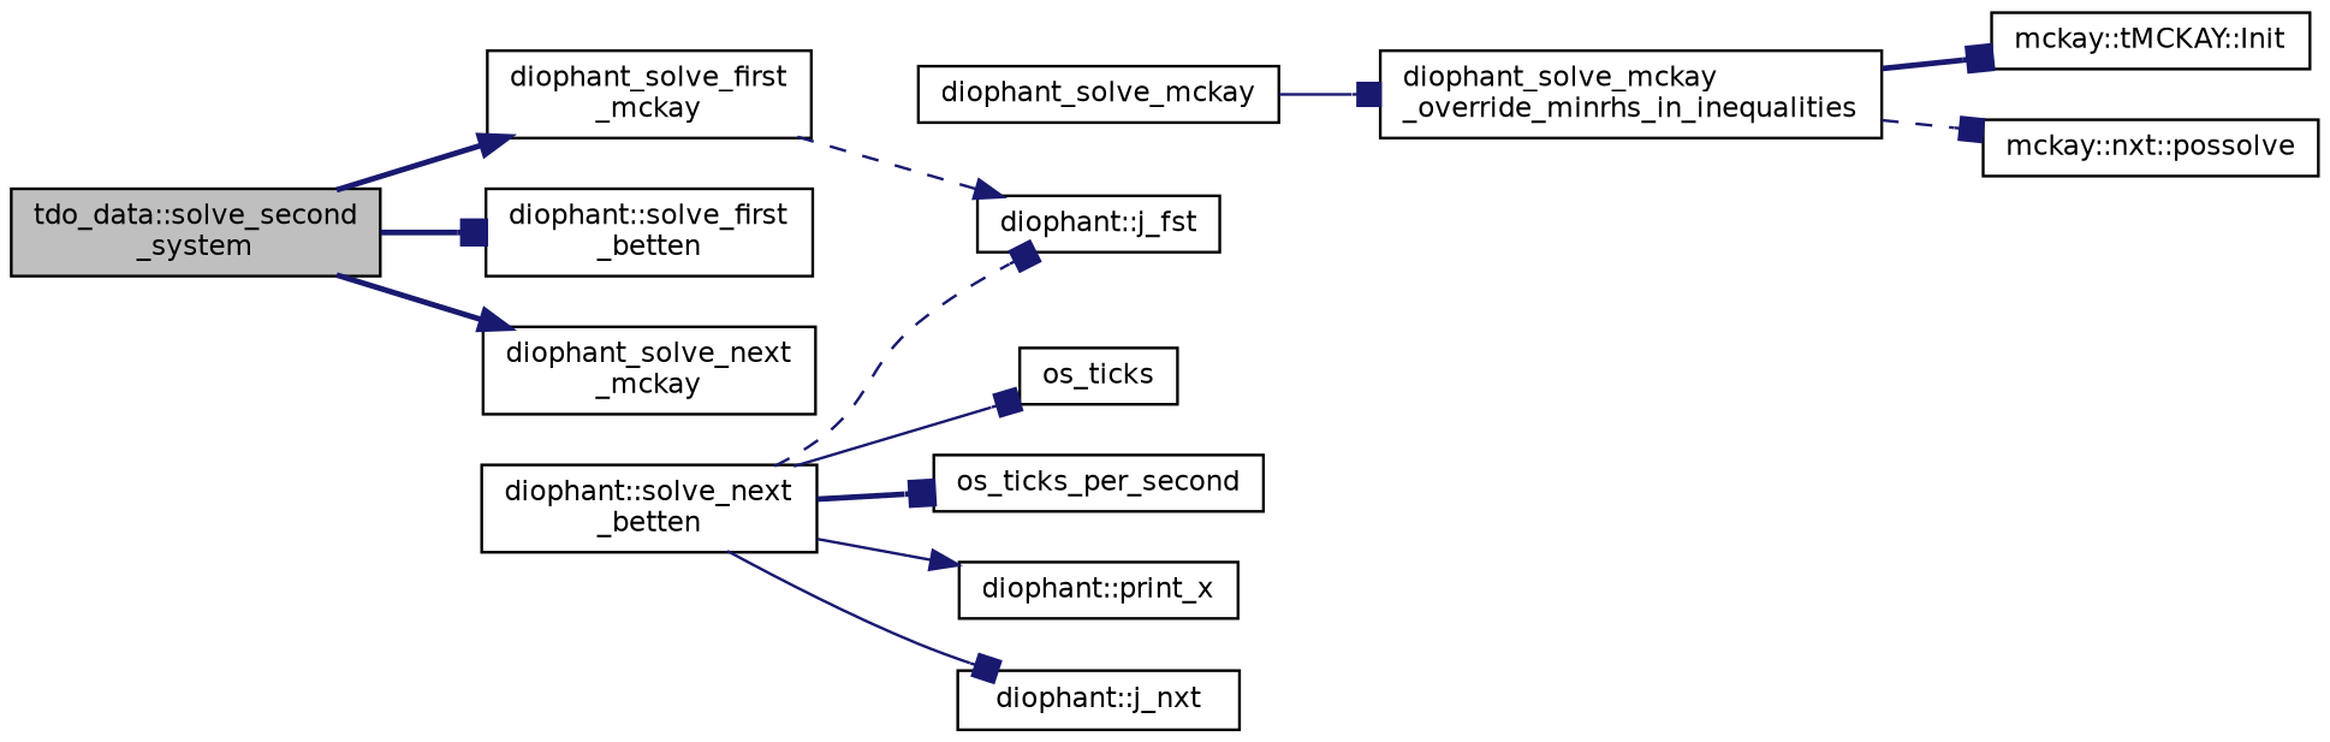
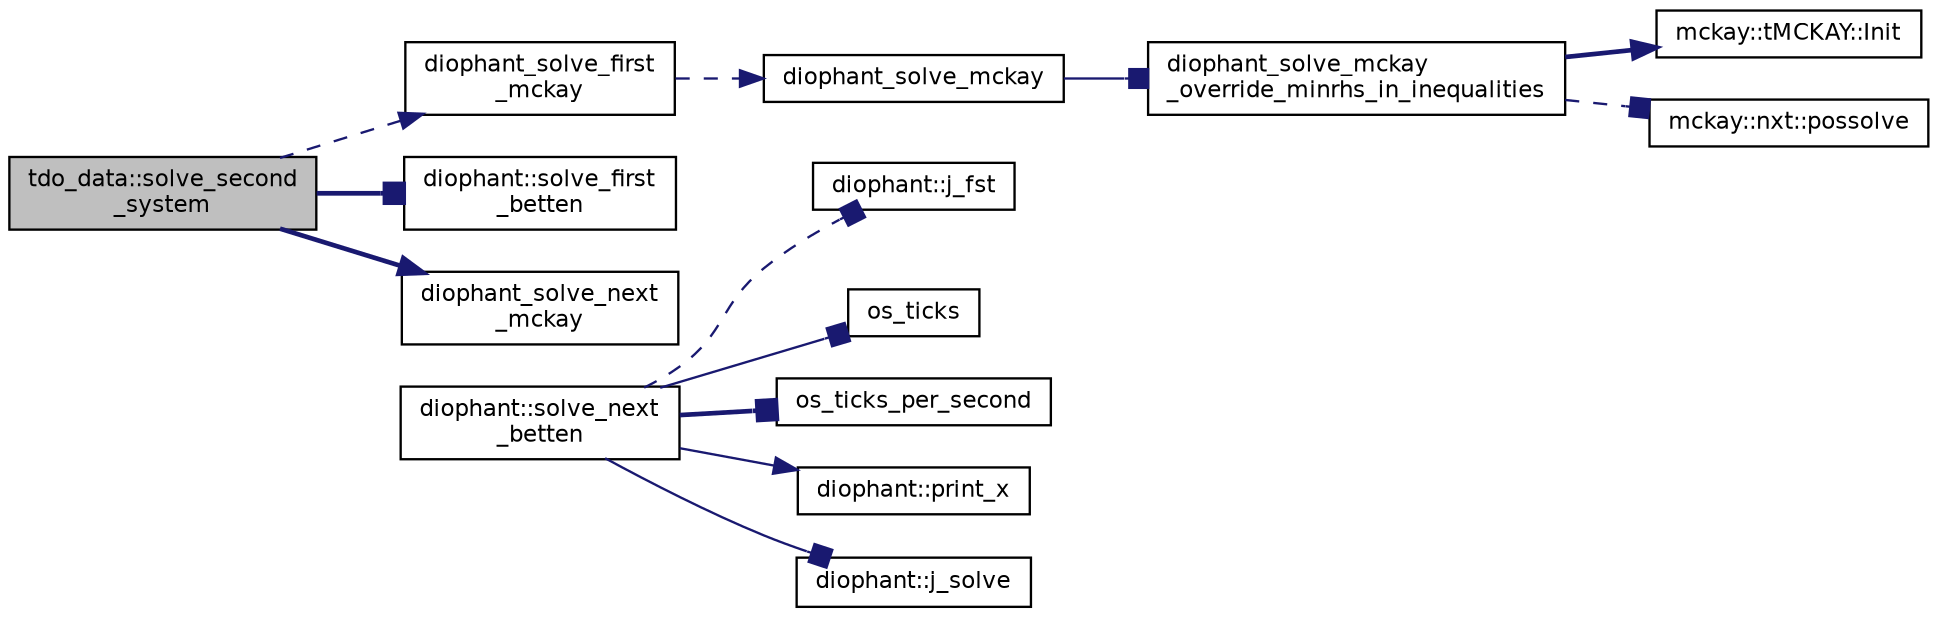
  digraph {
    rankdir=LR
    node [color=black fillcolor=white fontname=Helvetica fontsize=10 shape=record style=filled]
    edge [arrowhead=box color=midnightblue fontname=Helvetica fontsize=10 labelfontname=Helvetica labelfontsize=10 style=bold]
    n1 [fillcolor=grey75 fontcolor=black height=0.2 label="tdo_data::solve_second\l_system" width=0.4]
    n2 [height=0.2 label="diophant_solve_first\l_mckay" width=0.4]
    n3 [height=0.2 label="diophant::solve_first\l_betten" width=0.4]
    n4 [height=0.2 label="diophant_solve_next\l_mckay" width=0.4]
    n5 [height=0.2 label=diophant_solve_mckay width=0.4]
    n6 [height=0.2 label="diophant::solve_next\l_betten" width=0.4]
    n7 [height=0.2 label=os_ticks width=0.4]
    n8 [height=0.2 label=os_ticks_per_second width=0.4]
    n9 [height=0.2 label="diophant::print_x" width=0.4]
-   n10 [height=0.2 label="diophant::j_nxt" width=0.4]
+   n10 [height=0.2 label="diophant::j_solve" width=0.4]
    n11 [height=0.2 label="diophant::j_fst" width=0.4]
    n12 [height=0.2 label="diophant_solve_mckay\l_override_minrhs_in_inequalities" width=0.4]
    n13 [height=0.2 label="mckay::tMCKAY::Init" width=0.4]
    n14 [height=0.2 label="mckay::nxt::possolve" width=0.4]
-   n1 -> n2 [arrowhead=normal]
+   n1 -> n2 [arrowhead=normal style=dashed]
    n1 -> n3
    n1 -> n4 [arrowhead=normal]
-   n2 -> n11 [arrowhead=normal style=dashed]
+   n2 -> n5 [arrowhead=normal style=dashed]
    n5 -> n12 [style=solid]
    n6 -> n7 [style=solid]
    n6 -> n8
    n6 -> n9 [arrowhead=normal style=solid]
    n6 -> n10 [style=solid]
    n6 -> n11 [style=dashed]
-   n12 -> n13
+   n12 -> n13 [arrowhead=normal]
    n12 -> n14 [style=dashed]
  }
